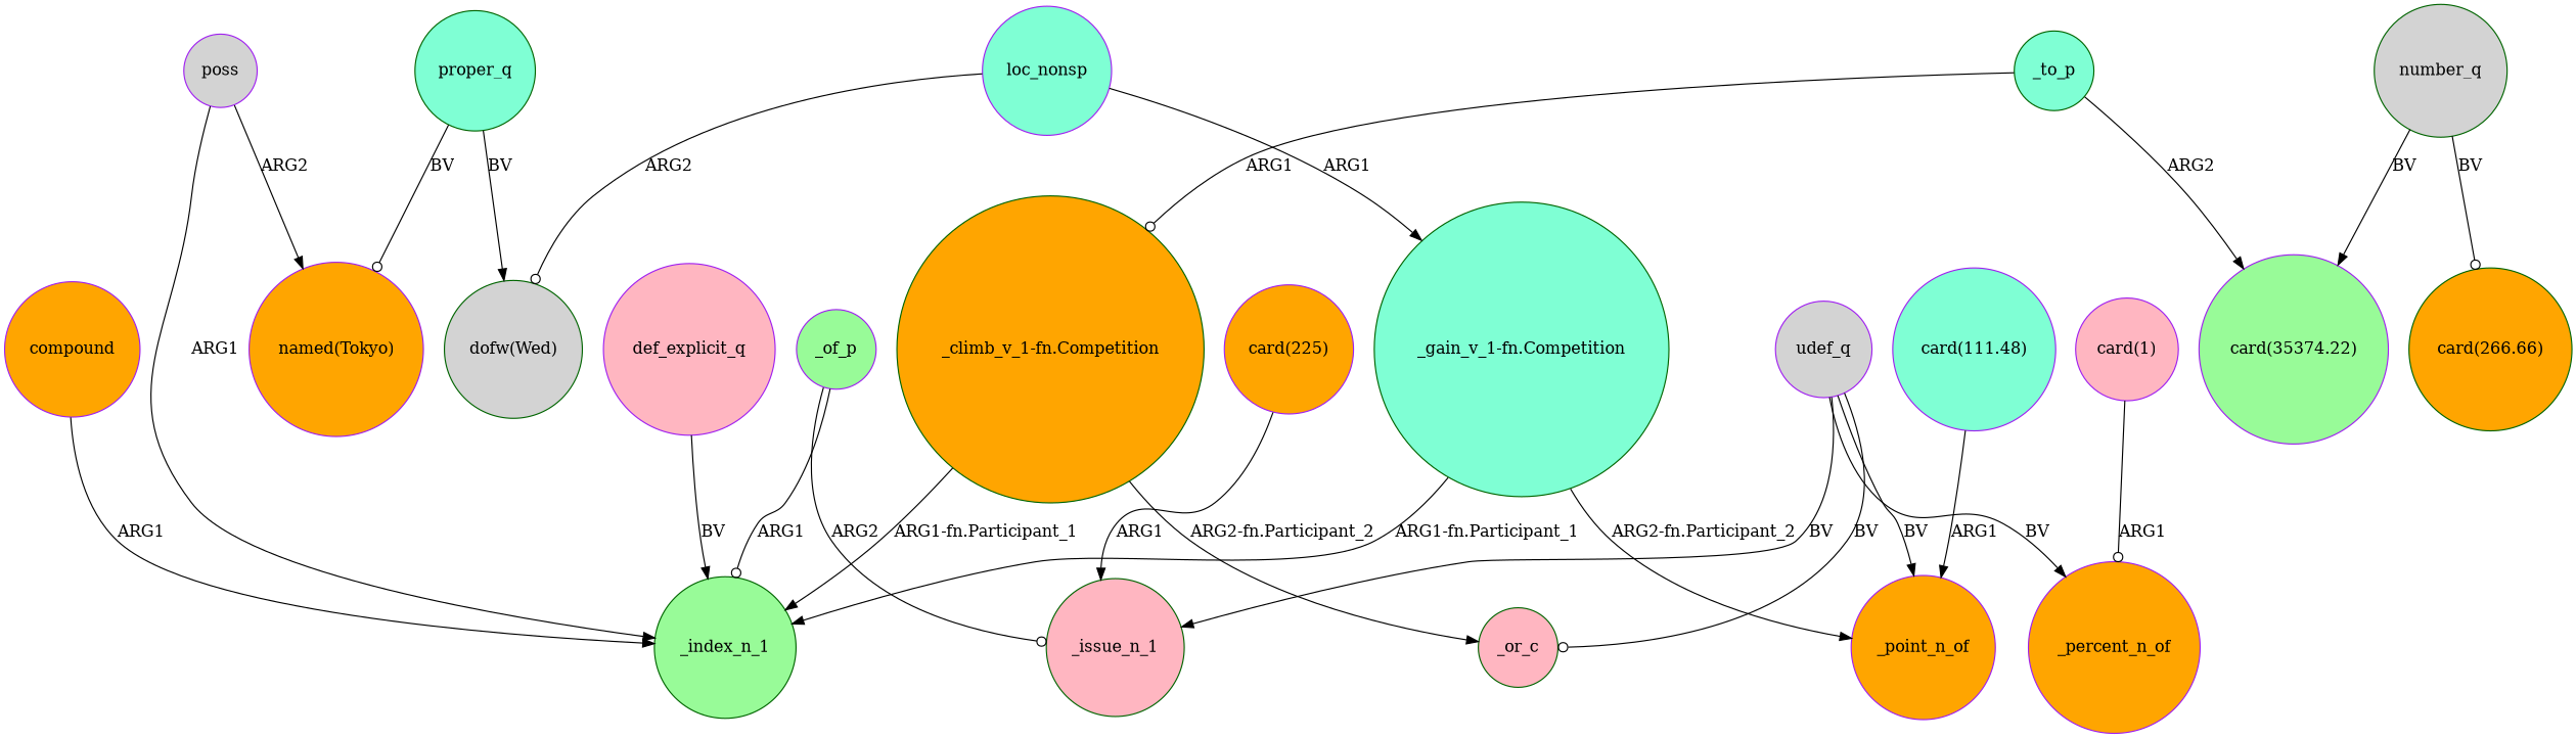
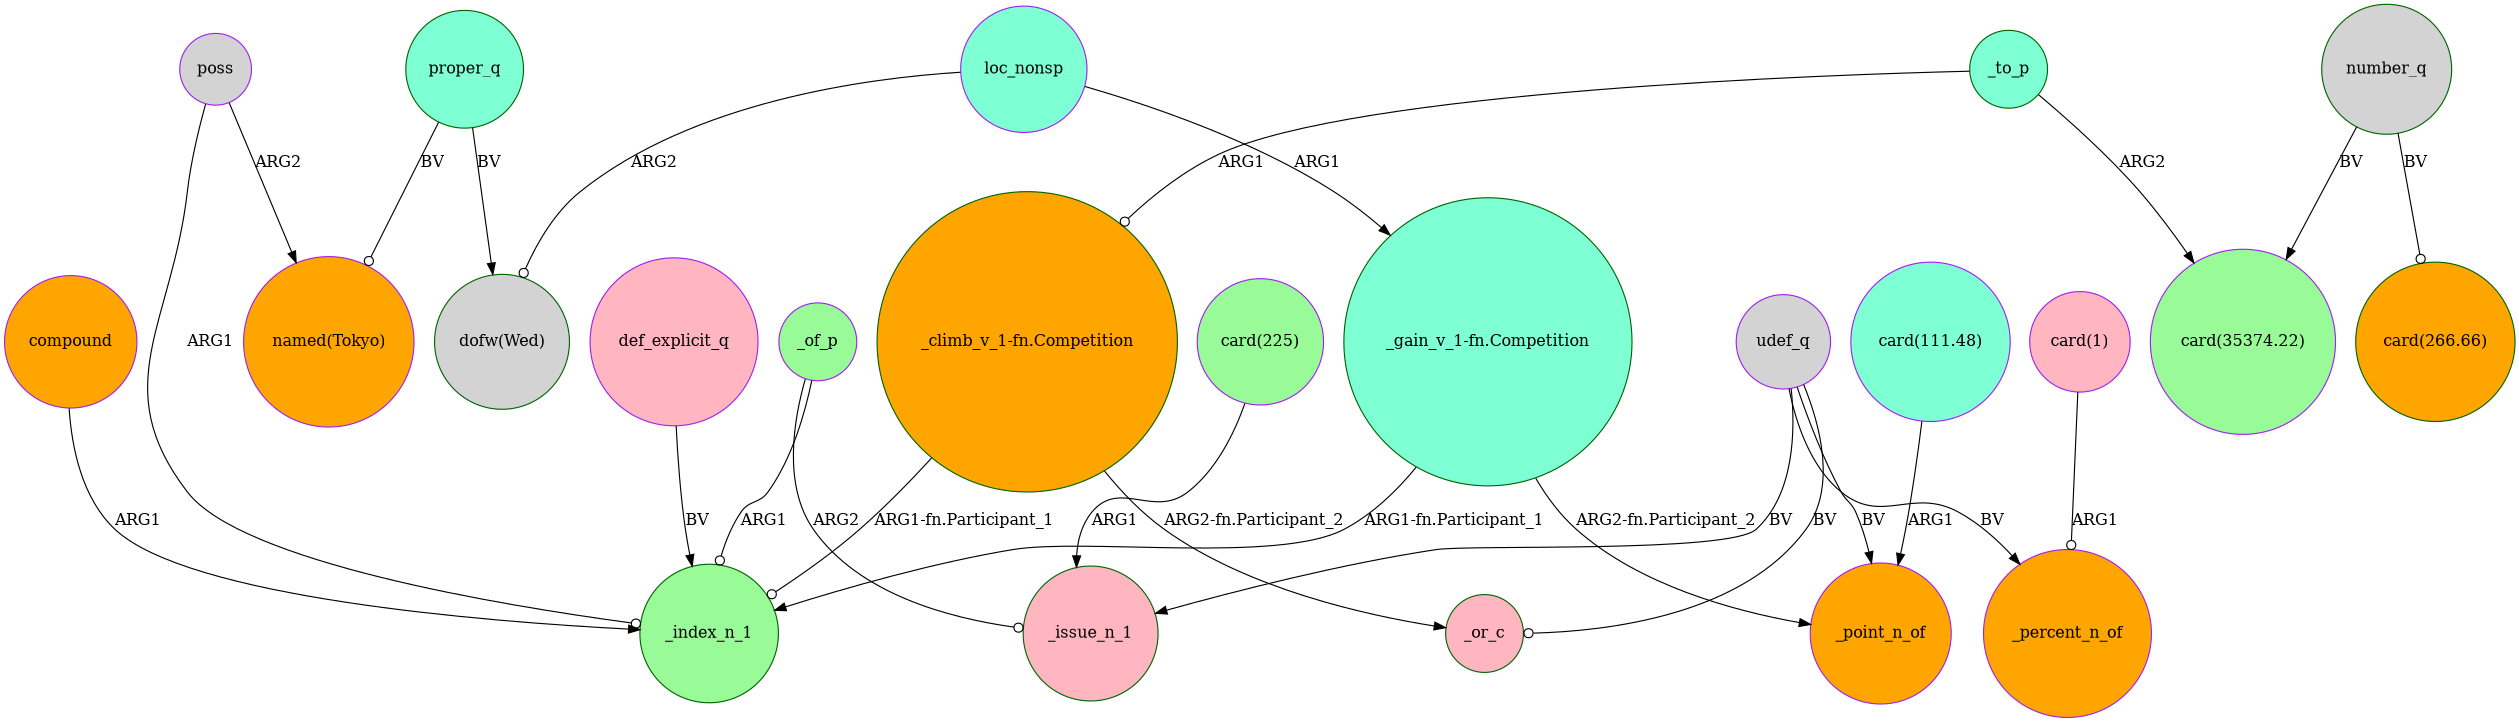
  digraph {
    node [color=purple fillcolor=orange shape=circle style=filled]
    edge [arrowhead=normal]
    "named(Tokyo)"
    poss [fillcolor=lightgrey]
    _index_n_1 [color=darkgreen fillcolor=palegreen]
    _to_p [color=darkgreen fillcolor=aquamarine]
    "_climb_v_1-fn.Competition" [color=darkgreen]
    "card(35374.22)" [fillcolor=palegreen]
    _or_c [color=darkgreen fillcolor=lightpink]
    loc_nonsp [fillcolor=aquamarine]
    "dofw(Wed)" [color=darkgreen fillcolor=lightgrey]
    "_gain_v_1-fn.Competition" [color=darkgreen fillcolor=aquamarine]
    _point_n_of
    def_explicit_q [fillcolor=lightpink]
    _of_p [fillcolor=palegreen]
    _issue_n_1 [color=darkgreen fillcolor=lightpink]
    number_q [color=darkgreen fillcolor=lightgrey]
    "card(266.66)" [color=darkgreen]
    udef_q [fillcolor=lightgrey]
    _percent_n_of
    proper_q [color=darkgreen fillcolor=aquamarine]
    "card(111.48)" [fillcolor=aquamarine]
    compound
-   "card(225)"
+   "card(225)" [fillcolor=palegreen]
    "card(1)" [fillcolor=lightpink]
    poss -> "named(Tokyo)" [label=ARG2]
-   poss -> _index_n_1 [label=ARG1]
+   poss -> _index_n_1 [arrowhead=odot label=ARG1]
    _to_p -> "_climb_v_1-fn.Competition" [arrowhead=odot label=ARG1]
    _to_p -> "card(35374.22)" [label=ARG2]
-   "_climb_v_1-fn.Competition" -> _index_n_1 [label="ARG1-fn.Participant_1"]
+   "_climb_v_1-fn.Competition" -> _index_n_1 [arrowhead=odot label="ARG1-fn.Participant_1"]
    "_climb_v_1-fn.Competition" -> _or_c [label="ARG2-fn.Participant_2"]
    loc_nonsp -> "dofw(Wed)" [arrowhead=odot label=ARG2]
    loc_nonsp -> "_gain_v_1-fn.Competition" [label=ARG1]
    "_gain_v_1-fn.Competition" -> _index_n_1 [label="ARG1-fn.Participant_1"]
    "_gain_v_1-fn.Competition" -> _point_n_of [label="ARG2-fn.Participant_2"]
    def_explicit_q -> _index_n_1 [label=BV]
    _of_p -> _index_n_1 [arrowhead=odot label=ARG1]
    _of_p -> _issue_n_1 [arrowhead=odot label=ARG2]
    number_q -> "card(35374.22)" [label=BV]
    number_q -> "card(266.66)" [arrowhead=odot label=BV]
    udef_q -> _or_c [arrowhead=odot label=BV]
    udef_q -> _point_n_of [label=BV]
    udef_q -> _issue_n_1 [label=BV]
    udef_q -> _percent_n_of [label=BV]
    proper_q -> "named(Tokyo)" [arrowhead=odot label=BV]
    proper_q -> "dofw(Wed)" [label=BV]
    "card(111.48)" -> _point_n_of [label=ARG1]
    compound -> _index_n_1 [label=ARG1]
    "card(225)" -> _issue_n_1 [label=ARG1]
    "card(1)" -> _percent_n_of [arrowhead=odot label=ARG1]
  }
